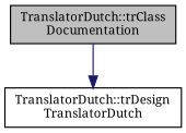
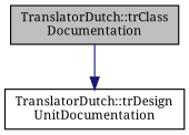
  digraph {
    rankdir=TB
    fontname="Noto Serif"
    node [color=black fontname="Noto Serif" fontsize=10 shape=record style=filled]
    n1 [fillcolor=grey75 fontcolor=black height=0.2 label="TranslatorDutch::trClass\lDocumentation" width=0.4]
-   n2 [fillcolor=white height=0.2 label="TranslatorDutch::trDesign\lTranslatorDutch" width=0.4]
+   n2 [fillcolor=white height=0.2 label="TranslatorDutch::trDesign\lUnitDocumentation" width=0.4]
    n1 -> n2 [color=midnightblue fontname="Noto Serif" fontsize=10 labelfontname=Helvetica labelfontsize=10 style=solid]
  }
